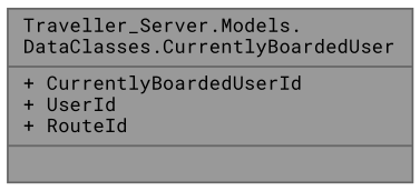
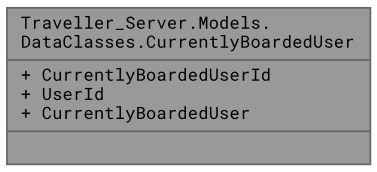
  digraph {
    fontname="Roboto Mono"
-   n1 [color=gray40 fillcolor=grey60 fontcolor=black fontname="Roboto Mono" fontsize=10 height=0.2 label="{Traveller_Server.Models.\lDataClasses.CurrentlyBoardedUser\n|+ CurrentlyBoardedUserId\l+ UserId\l+ RouteId\l|}" shape=record style=filled width=0.4]
+   n1 [color=gray40 fillcolor=grey60 fontcolor=black fontname="Roboto Mono" fontsize=10 height=0.2 label="{Traveller_Server.Models.\lDataClasses.CurrentlyBoardedUser\n|+ CurrentlyBoardedUserId\l+ UserId\l+ CurrentlyBoardedUser\l|}" shape=record style=filled width=0.4]
  }
